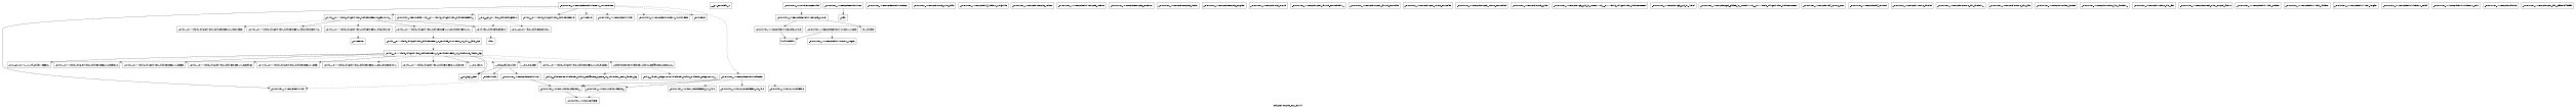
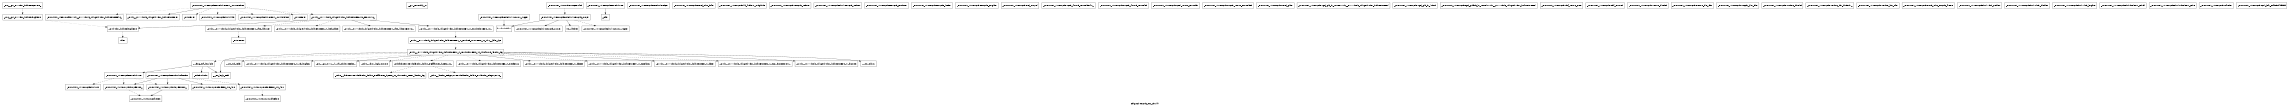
  digraph {
    fontname="Patrick Hand"
    label="Call graph: compute_com_chunk.ll"
    node [fontname="Patrick Hand" shape=record]
    edge [fontname="Patrick Hand" style=solid]
    n1 [label="{_ZN9LAMMPS_NS15ComputeCOMChunkC2EPNS_6LAMMPSEiPPc}"]
    n2 [label="{_ZN9LAMMPS_NS12ComputeChunkC2EPNS_6LAMMPSEiPPc}"]
    n3 [label="{_ZNSaIcEC1Ev}"]
    n4 [label="{_ZNSt7__cxx1112basic_stringIcSt11char_traitsIcESaIcEEC2IS3_EEPKcRKS3_}"]
    n5 [label="{_ZN9LAMMPS_NS12ComputeChunkD2Ev}"]
    n6 [label="{_ZN9LAMMPS_NS15ComputeCOMChunk8allocateEv}"]
    n7 [label="{_ZN9LAMMPS_NS5Error3allERKNSt7__cxx1112basic_stringIcSt11char_traitsIcESaIcEEEiS8_}"]
    n8 [label="{_ZNSt7__cxx1112basic_stringIcSt11char_traitsIcESaIcEED1Ev}"]
    n9 [label="{_ZNSaIcED1Ev}"]
    n10 [label="{_ZN9LAMMPS_NS12ComputeChunk4initEv}"]
    n11 [label="{_ZNSt7__cxx1112basic_stringIcSt11char_traitsIcESaIcEE13_M_local_dataEv}"]
    n12 [label="{_ZNSt7__cxx1112basic_stringIcSt11char_traitsIcESaIcEE12_Alloc_hiderC1EPcRKS3_}"]
    n13 [label="{_ZNSt11char_traitsIcE6lengthEPKc}"]
    n14 [label="{_ZNSt7__cxx1112basic_stringIcSt11char_traitsIcESaIcEE12_M_constructIPKcEEvT_S8_}"]
    n15 [label="{_ZNSt7__cxx1112basic_stringIcSt11char_traitsIcESaIcEE12_Alloc_hiderD2Ev}"]
    n16 [label="{_ZN9LAMMPS_NS6Memory7destroyIdEEvRPT_}"]
    n17 [label="{_ZN9LAMMPS_NS6Memory6createIdEEPPT_RS4_iiPKc}"]
    n18 [label="{_ZN9LAMMPS_NS6Memory7destroyIdEEvRPPT_}"]
    n19 [label="{_ZN9LAMMPS_NS6Memory6createIdEEPT_RS3_iPKc}"]
    n20 [label="{strlen}"]
    n21 [label="{_ZNSt7__cxx1112basic_stringIcSt11char_traitsIcESaIcEE16_M_construct_auxIPKcEEvT_S8_St12__false_type}"]
    n22 [label="{_ZNSaIcED2Ev}"]
    n23 [label="{_ZN9LAMMPS_NS6Memory5sfreeEPv}"]
    n24 [label="{_ZN9LAMMPS_NS6Memory7smallocElPKc}"]
    n25 [label="{_ZN9__gnu_cxx11char_traitsIcE6lengthEPKc}"]
    n26 [label="{_ZN9__gnu_cxx11char_traitsIcE2eqERKcS3_}"]
    n27 [label="{_ZNSt7__cxx1112basic_stringIcSt11char_traitsIcESaIcEE12_M_constructIPKcEEvT_S8_St20forward_iterator_tag}"]
    n28 [label="{__gxx_personality_v0}"]
    n29 [label="{_ZN9LAMMPS_NS15ComputeCOMChunk13compute_arrayEv}"]
    n30 [label="{_ZN9LAMMPS_NS12ComputeChunk13compute_arrayEv}"]
    n31 [label="{llvm.fmuladd.f64}"]
    n32 [label="{MPI_Allreduce}"]
    n33 [label="{_ZN9LAMMPS_NS6Domain5unmapEPKdiPd}"]
    n34 [label="{_ZN9LAMMPS_NS15ComputeCOMChunkD2Ev}"]
    n35 [label="{__clang_call_terminate}"]
    n36 [label="{__cxa_begin_catch}"]
    n37 [label="{_ZSt9terminatev}"]
    n38 [label="{_ZN9LAMMPS_NS15ComputeCOMChunkD0Ev}"]
    n39 [label="{_ZdlPv}"]
    n40 [label="{_ZN9LAMMPS_NS15ComputeCOMChunk5setupEv}"]
    n41 [label="{_ZN9LAMMPS_NS15ComputeCOMChunk12memory_usageEv}"]
    n42 [label="{_ZN9LAMMPS_NS12ComputeChunk12memory_usageEv}"]
    n43 [label="{_ZN9LAMMPS_NS7Compute15reset_extra_dofEv}"]
    n44 [label="{_ZN9LAMMPS_NS7Compute9init_listEiPNS_9NeighListE}"]
    n45 [label="{_ZN9LAMMPS_NS7Compute14compute_scalarEv}"]
    n46 [label="{_ZN9LAMMPS_NS12ComputeChunk14compute_vectorEv}"]
    n47 [label="{__cxa_end_catch}"]
    n48 [label="{_ZNSt7__cxx1112basic_stringIcSt11char_traitsIcESaIcEE13_M_set_lengthEm}"]
    n49 [label="{_ZSt10__distanceIPKcENSt15iterator_traitsIT_E15difference_typeES3_S3_St26random_access_iterator_tag}"]
    n50 [label="{_ZN9LAMMPS_NS7Compute15compute_peratomEv}"]
    n51 [label="{_ZN9LAMMPS_NS7Compute13compute_localEv}"]
    n52 [label="{_ZN9LAMMPS_NS7Compute15compute_pergridEv}"]
    n53 [label="{_ZN9LAMMPS_NS7Compute10set_arraysEi}"]
    n54 [label="{_ZN9LAMMPS_NS7Compute17pack_forward_commEiPiPdiS1_}"]
    n55 [label="{_ZN9LAMMPS_NS7Compute19unpack_forward_commEiiPd}"]
    n56 [label="{_ZN9LAMMPS_NS7Compute17pack_reverse_commEiiPd}"]
    n57 [label="{_ZN9LAMMPS_NS7Compute19unpack_reverse_commEiPiPd}"]
    n58 [label="{_ZN9LAMMPS_NS7Compute10reset_gridEv}"]
    n59 [label="{_ZN9LAMMPS_NS7Compute16get_grid_by_nameERKNSt7__cxx1112basic_stringIcSt11char_traitsIcESaIcEEERi}"]
    n60 [label="{_ZN9LAMMPS_NS7Compute17get_grid_by_indexEi}"]
    n61 [label="{_ZN9LAMMPS_NS7Compute20get_griddata_by_nameEiRKNSt7__cxx1112basic_stringIcSt11char_traitsIcESaIcEEERi}"]
    n62 [label="{_ZN9LAMMPS_NS7Compute14dof_remove_preEv}"]
    n63 [label="{_ZN9LAMMPS_NS7Compute10dof_removeEi}"]
    n64 [label="{_ZN9LAMMPS_NS7Compute11remove_biasEiPd}"]
-   n65 [label="{_ZN9LAMMPS_NS7Compute15remove_bias_thrEiPdS1_}"]
    n66 [label="{_ZN9LAMMPS_NS7Compute15remove_bias_allEv}"]
+   n67 [label="{_ZN9LAMMPS_NS7Compute16reapply_bias_allEv}"]
    n68 [label="{_ZN9LAMMPS_NS7Compute12restore_biasEiPd}"]
    n69 [label="{_ZN9LAMMPS_NS7Compute16restore_bias_thrEiPdS1_}"]
    n70 [label="{_ZN9LAMMPS_NS7Compute16restore_bias_allEv}"]
    n71 [label="{_ZN9LAMMPS_NS7Compute23reset_extra_compute_fixEPKc}"]
    n72 [label="{_ZN9LAMMPS_NS12ComputeChunk11lock_enableEv}"]
    n73 [label="{_ZN9LAMMPS_NS12ComputeChunk12lock_disableEv}"]
    n74 [label="{_ZN9LAMMPS_NS12ComputeChunk11lock_lengthEv}"]
    n75 [label="{_ZN9LAMMPS_NS12ComputeChunk4lockEPNS_3FixEll}"]
    n76 [label="{_ZN9LAMMPS_NS12ComputeChunk6unlockEPNS_3FixE}"]
    n77 [label="{_ZN9LAMMPS_NS7Compute7refreshEv}"]
    n78 [label="{_ZN9LAMMPS_NS7Compute19pair_tally_callbackEiiiidddddd}"]
    n79 [label="{_ZN9__gnu_cxx17__is_null_pointerIKcEEbPT_}"]
+   n80 [label="{_ZSt19__throw_logic_errorPKc}"]
    n81 [label="{_ZSt8distanceIPKcENSt15iterator_traitsIT_E15difference_typeES3_S3_}"]
    n82 [label="{_ZNSt7__cxx1112basic_stringIcSt11char_traitsIcESaIcEE9_M_createERmm}"]
    n83 [label="{_ZNSt7__cxx1112basic_stringIcSt11char_traitsIcESaIcEE7_M_dataEPc}"]
    n84 [label="{_ZNSt7__cxx1112basic_stringIcSt11char_traitsIcESaIcEE11_M_capacityEm}"]
    n85 [label="{_ZNKSt7__cxx1112basic_stringIcSt11char_traitsIcESaIcEE7_M_dataEv}"]
    n86 [label="{_ZNSt7__cxx1112basic_stringIcSt11char_traitsIcESaIcEE13_S_copy_charsEPcPKcS7_}"]
    n87 [label="{_ZNSt7__cxx1112basic_stringIcSt11char_traitsIcESaIcEE10_M_disposeEv}"]
    n88 [label="{__cxa_rethrow}"]
    n89 [label="{_ZSt19__iterator_categoryIPKcENSt15iterator_traitsIT_E17iterator_categoryERKS3_}"]
    n1 -> n2 [style=dotted]
    n1 -> n3 [style=dashed]
    n1 -> n4 [style=dotted]
-   n1 -> n5
-   n1 -> n6 [style=dashed]
    n1 -> n7 [style=dotted]
    n1 -> n8
    n1 -> n9 [style=dashed]
    n1 -> n10 [style=dotted]
    n4 -> n11 [style=dashed]
    n4 -> n12
    n4 -> n13
    n4 -> n14
    n4 -> n15 [style=dashed]
    n6 -> n16
    n6 -> n17 [style=dashed]
    n6 -> n18
    n6 -> n19
    n13 -> n20 [style=dashed]
    n14 -> n21 [style=dashed]
    n15 -> n22 [style=dashed]
    n16 -> n23 [style=dashed]
-   n6 -> n24 [style=dotted]
+   n17 -> n24 [style=dotted]
    n18 -> n23
    n21 -> n27 [style=dotted]
    n25 -> n13 [style=dotted]
-   n25 -> n26 [style=dashed]
+   n26 -> n25 [style=dashed]
    n27 -> n35 [style=dotted]
    n27 -> n36
    n27 -> n47 [style=dotted]
    n27 -> n48 [style=dotted]
    n27 -> n79
+   n27 -> n80 [style=dashed]
    n27 -> n81 [style=dashed]
    n27 -> n82 [style=dotted]
    n27 -> n83
    n27 -> n84 [style=dashed]
    n27 -> n85
    n27 -> n86 [style=dashed]
    n27 -> n87
    n27 -> n88
    n29 -> n30
-   n30 -> n31
+   n29 -> n31
    n29 -> n32
    n33 -> n29 [style=dashed]
    n34 -> n5 [style=dashed]
    n34 -> n16 [style=dashed]
-   n34 -> n18
+   n34 -> n18 [style=dotted]
    n35 -> n34
    n35 -> n36
    n35 -> n37
    n38 -> n39
    n41 -> n31
-   n41 -> n42 [style=dashed]
+   n29 -> n42 [style=dashed]
    n81 -> n49 [style=dashed]
    n81 -> n89 [style=dashed]
  }
